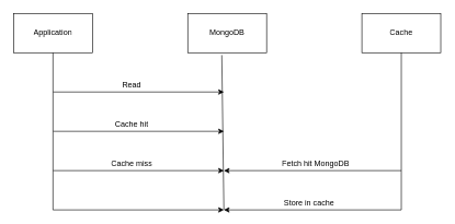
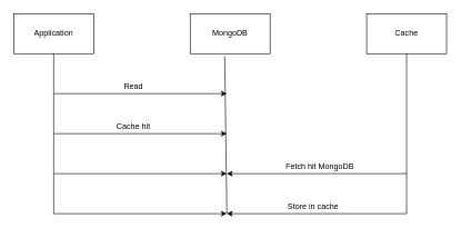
  <mxCell id="0" />
  <mxCell id="1" parent="0" />
  <mxCell id="2" value="" style="rounded=0;whiteSpace=wrap;html=1;" vertex="1" parent="1"><mxGeometry x="20" y="20" width="120" height="60" as="geometry" /></mxCell>
  <mxCell id="3" value="" style="rounded=0;whiteSpace=wrap;html=1;" vertex="1" parent="1"><mxGeometry x="285" y="20" width="120" height="60" as="geometry" /></mxCell>
  <mxCell id="4" value="" style="rounded=0;whiteSpace=wrap;html=1;" vertex="1" parent="1"><mxGeometry x="550" y="20" width="120" height="60" as="geometry" /></mxCell>
  <mxCell id="5" value="Application" style="text;html=1;strokeColor=none;fillColor=none;align=center;verticalAlign=middle;whiteSpace=wrap;overflow=hidden;" vertex="1" parent="1"><mxGeometry x="40" y="40" width="80" height="20" as="geometry" /></mxCell>
  <mxCell id="6" value="MongoDB" style="text;html=1;strokeColor=none;fillColor=none;align=center;verticalAlign=middle;whiteSpace=wrap;overflow=hidden;" vertex="1" parent="1"><mxGeometry x="305" y="40" width="80" height="20" as="geometry" /></mxCell>
  <mxCell id="7" value="Cache" style="text;html=1;strokeColor=none;fillColor=none;align=center;verticalAlign=middle;whiteSpace=wrap;overflow=hidden;" vertex="1" parent="1"><mxGeometry x="570" y="40" width="80" height="20" as="geometry" /></mxCell>
  <mxCell id="8" value="" style="endArrow=classic;html=1;rounded=0;exitX=0.5;exitY=1;exitDx=0;exitDy=0;" edge="1" parent="1" source="4"><mxGeometry width="50" height="50" relative="1" as="geometry"><mxPoint x="330" y="390" as="sourcePoint" /><mxPoint x="340" y="320" as="targetPoint" /><Array as="points"><mxPoint x="610" y="320" /></Array></mxGeometry></mxCell>
  <mxCell id="9" value="" style="endArrow=classic;html=1;rounded=0;" edge="1" parent="1"><mxGeometry width="50" height="50" relative="1" as="geometry"><mxPoint x="80" y="140" as="sourcePoint" /><mxPoint x="340" y="200" as="targetPoint" /><Array as="points"><mxPoint x="80" y="200" /></Array></mxGeometry></mxCell>
  <mxCell id="10" value="" style="endArrow=classic;html=1;rounded=0;exitX=0.5;exitY=1;exitDx=0;exitDy=0;" edge="1" parent="1" source="2"><mxGeometry width="50" height="50" relative="1" as="geometry"><mxPoint x="190" y="70" as="sourcePoint" /><mxPoint x="340" y="140" as="targetPoint" /><Array as="points"><mxPoint x="80" y="140" /></Array></mxGeometry></mxCell>
  <mxCell id="11" value="" style="endArrow=classic;html=1;rounded=0;" edge="1" parent="1"><mxGeometry width="50" height="50" relative="1" as="geometry"><mxPoint x="80" y="200" as="sourcePoint" /><mxPoint x="340" y="260" as="targetPoint" /><Array as="points"><mxPoint x="80" y="260" /></Array></mxGeometry></mxCell>
  <mxCell id="12" value="" style="endArrow=classic;html=1;rounded=0;" edge="1" parent="1"><mxGeometry width="50" height="50" relative="1" as="geometry"><mxPoint x="80" y="260" as="sourcePoint" /><mxPoint x="340" y="320" as="targetPoint" /><Array as="points"><mxPoint x="80" y="320" /></Array></mxGeometry></mxCell>
  <mxCell id="13" value="" style="endArrow=classic;html=1;rounded=0;" edge="1" parent="1"><mxGeometry width="50" height="50" relative="1" as="geometry"><mxPoint x="610" y="260" as="sourcePoint" /><mxPoint x="340" y="260" as="targetPoint" /></mxGeometry></mxCell>
  <mxCell id="14" value="" style="endArrow=none;html=1;rounded=0;entryX=0.432;entryY=1.061;entryDx=0;entryDy=0;entryPerimeter=0;" edge="1" parent="1" target="3"><mxGeometry width="50" height="50" relative="1" as="geometry"><mxPoint x="340" y="320" as="sourcePoint" /><mxPoint x="380" y="340" as="targetPoint" /></mxGeometry></mxCell>
  <mxCell id="15" value="Read" style="text;html=1;strokeColor=none;fillColor=none;align=center;verticalAlign=middle;whiteSpace=wrap;overflow=hidden;" vertex="1" parent="1"><mxGeometry x="160" y="120" width="80" height="20" as="geometry" /></mxCell>
  <mxCell id="16" value="Cache hit" style="text;html=1;strokeColor=none;fillColor=none;align=center;verticalAlign=middle;whiteSpace=wrap;overflow=hidden;" vertex="1" parent="1"><mxGeometry x="160" y="180" width="80" height="20" as="geometry" /></mxCell>
- <mxCell id="17" value="Cache miss" style="text;html=1;strokeColor=none;fillColor=none;align=center;verticalAlign=middle;whiteSpace=wrap;overflow=hidden;" vertex="1" parent="1"><mxGeometry x="160" y="240" width="80" height="20" as="geometry" /></mxCell>
  <mxCell id="18" value="Fetch hit MongoDB" style="text;html=1;strokeColor=none;fillColor=none;align=center;verticalAlign=middle;whiteSpace=wrap;overflow=hidden;" vertex="1" parent="1"><mxGeometry x="370" y="240" width="220" height="20" as="geometry" /></mxCell>
  <mxCell id="19" value="Store in cache" style="text;html=1;strokeColor=none;fillColor=none;align=center;verticalAlign=middle;whiteSpace=wrap;overflow=hidden;" vertex="1" parent="1"><mxGeometry x="430" y="300" width="80" height="20" as="geometry" /></mxCell>
